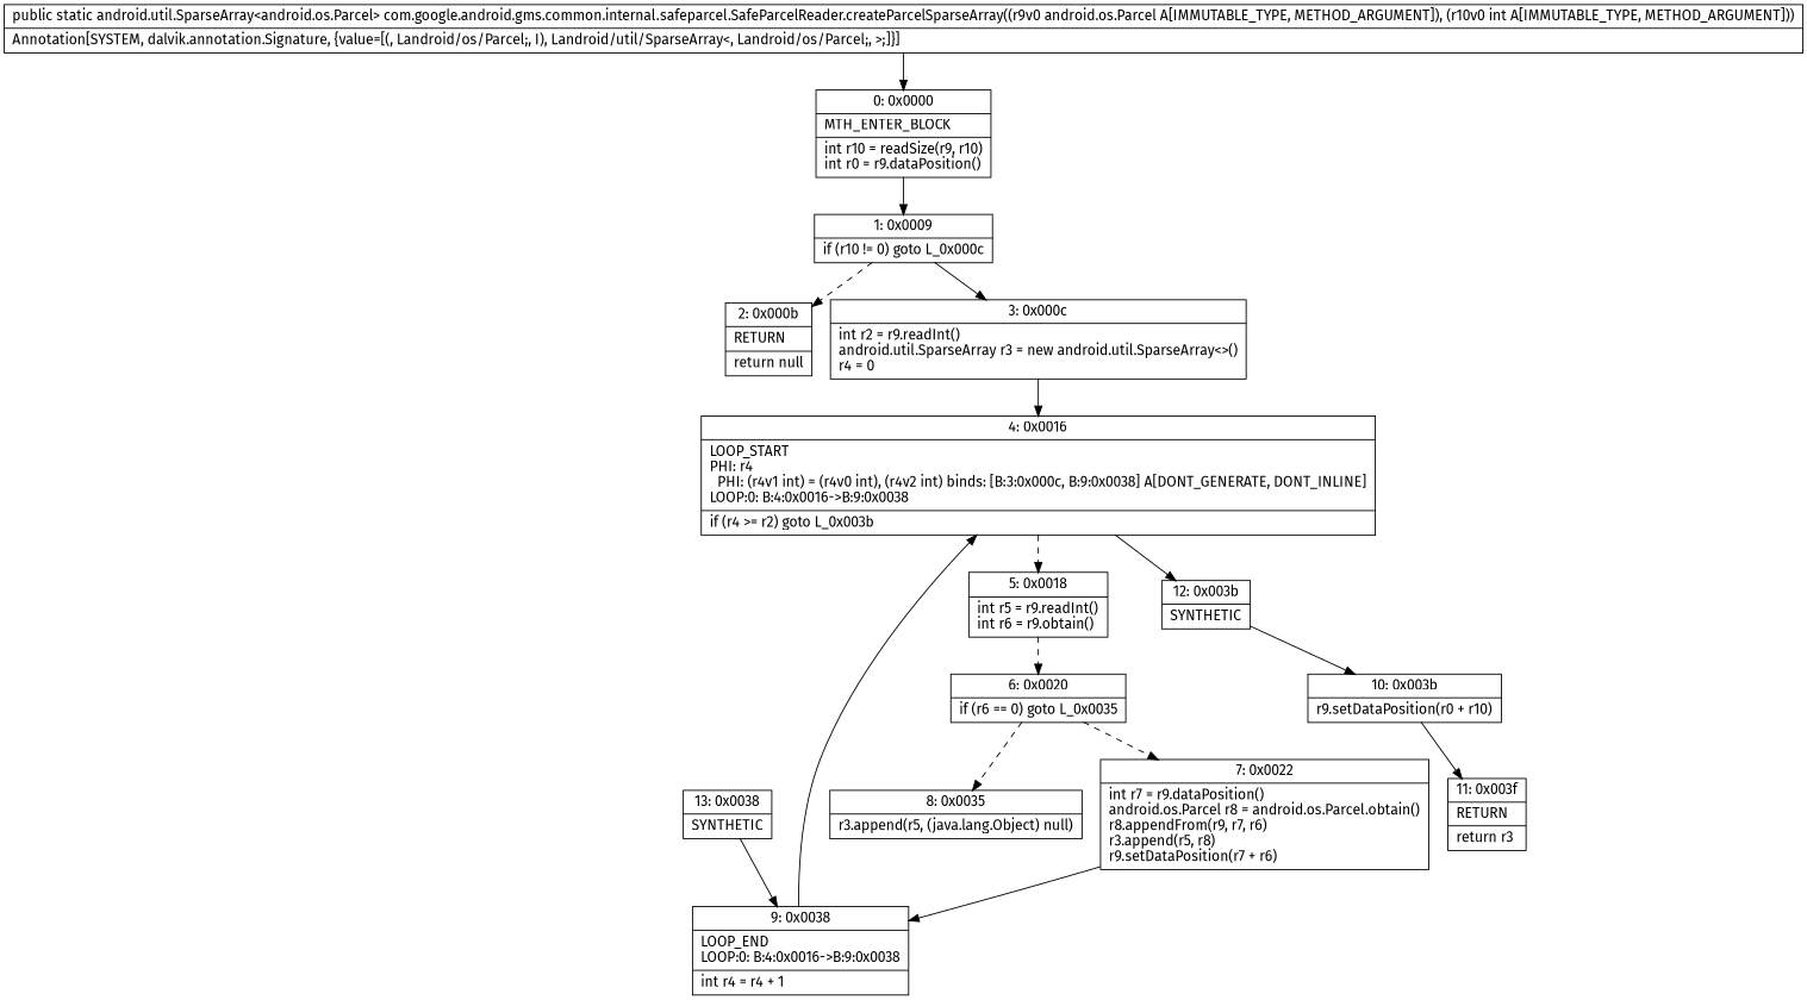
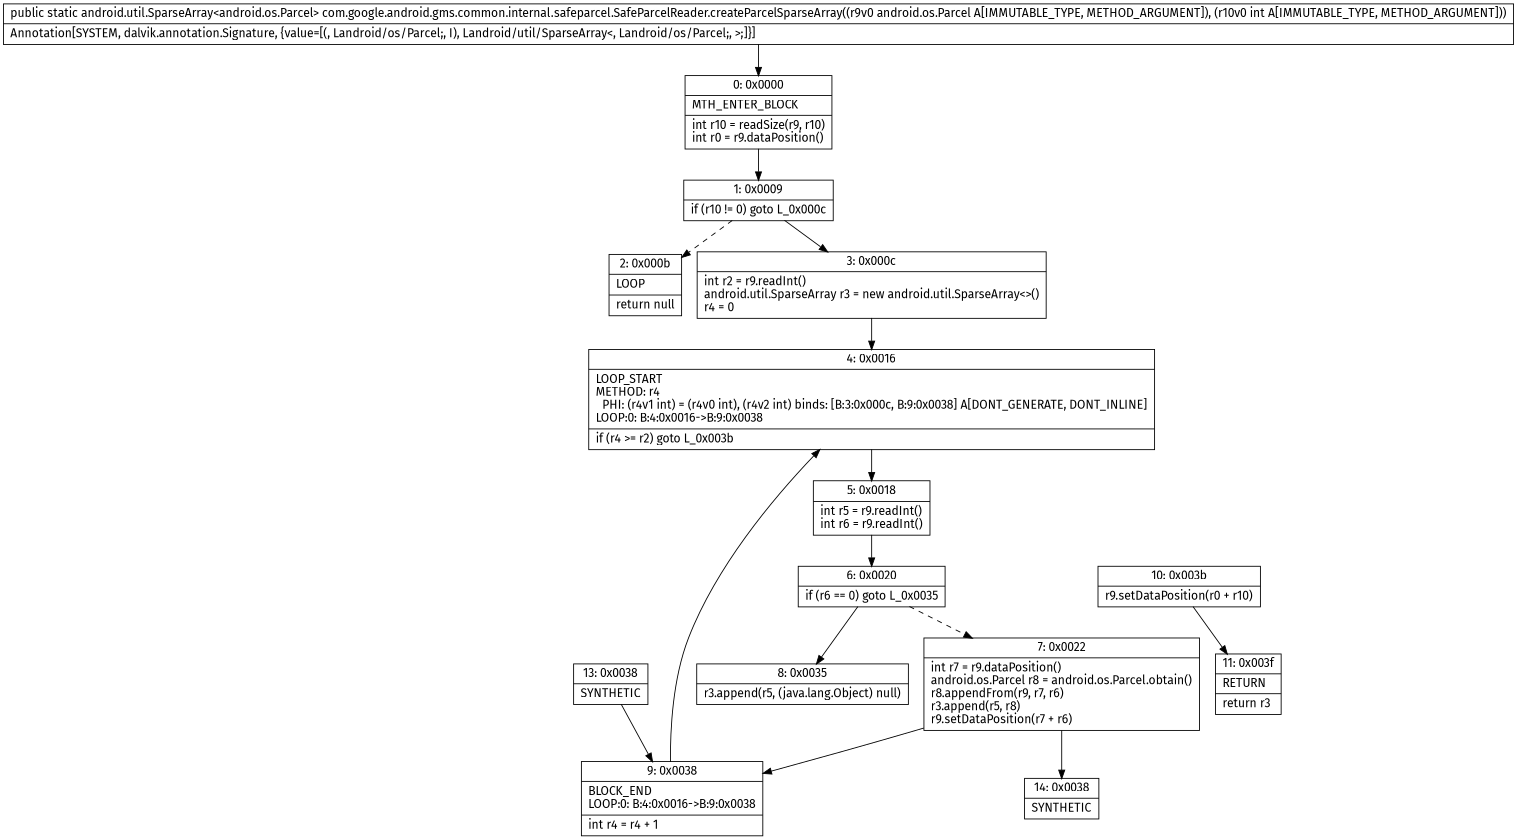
  digraph {
    fontname="Fira Sans"
    node [fontname="Fira Sans" shape=record]
    edge [fontname="Fira Sans"]
    n1 [label="{0\:\ 0x0000|MTH_ENTER_BLOCK\l|int r10 = readSize(r9, r10)\lint r0 = r9.dataPosition()\l}"]
    n2 [label="{1\:\ 0x0009|if (r10 != 0) goto L_0x000c\l}"]
-   n3 [label="{2\:\ 0x000b|RETURN\l|return null\l}"]
+   n3 [label="{2\:\ 0x000b|LOOP\l|return null\l}"]
    n4 [label="{3\:\ 0x000c|int r2 = r9.readInt()\landroid.util.SparseArray r3 = new android.util.SparseArray\<\>()\lr4 = 0\l}"]
-   n5 [label="{4\:\ 0x0016|LOOP_START\lPHI: r4 \l  PHI: (r4v1 int) = (r4v0 int), (r4v2 int) binds: [B:3:0x000c, B:9:0x0038] A[DONT_GENERATE, DONT_INLINE]\lLOOP:0: B:4:0x0016\-\>B:9:0x0038\l|if (r4 \>= r2) goto L_0x003b\l}"]
-   n6 [label="{5\:\ 0x0018|int r5 = r9.readInt()\lint r6 = r9.obtain()\l}"]
-   n7 [label="{12\:\ 0x003b|SYNTHETIC\l}"]
+   n5 [label="{4\:\ 0x0016|LOOP_START\lMETHOD: r4 \l  PHI: (r4v1 int) = (r4v0 int), (r4v2 int) binds: [B:3:0x000c, B:9:0x0038] A[DONT_GENERATE, DONT_INLINE]\lLOOP:0: B:4:0x0016\-\>B:9:0x0038\l|if (r4 \>= r2) goto L_0x003b\l}"]
+   n6 [label="{5\:\ 0x0018|int r5 = r9.readInt()\lint r6 = r9.readInt()\l}"]
    n8 [label="{6\:\ 0x0020|if (r6 == 0) goto L_0x0035\l}"]
    n9 [label="{10\:\ 0x003b|r9.setDataPosition(r0 + r10)\l}"]
    n10 [label="{7\:\ 0x0022|int r7 = r9.dataPosition()\landroid.os.Parcel r8 = android.os.Parcel.obtain()\lr8.appendFrom(r9, r7, r6)\lr3.append(r5, r8)\lr9.setDataPosition(r7 + r6)\l}"]
    n11 [label="{8\:\ 0x0035|r3.append(r5, (java.lang.Object) null)\l}"]
-   n13 [label="{9\:\ 0x0038|LOOP_END\lLOOP:0: B:4:0x0016\-\>B:9:0x0038\l|int r4 = r4 + 1\l}"]
+   n12 [label="{14\:\ 0x0038|SYNTHETIC\l}"]
+   n13 [label="{9\:\ 0x0038|BLOCK_END\lLOOP:0: B:4:0x0016\-\>B:9:0x0038\l|int r4 = r4 + 1\l}"]
    n14 [label="{13\:\ 0x0038|SYNTHETIC\l}"]
    n15 [label="{11\:\ 0x003f|RETURN\l|return r3\l}"]
    n16 [label="{public static android.util.SparseArray\<android.os.Parcel\> com.google.android.gms.common.internal.safeparcel.SafeParcelReader.createParcelSparseArray((r9v0 android.os.Parcel A[IMMUTABLE_TYPE, METHOD_ARGUMENT]), (r10v0 int A[IMMUTABLE_TYPE, METHOD_ARGUMENT]))  | Annotation[SYSTEM, dalvik.annotation.Signature, \{value=[(, Landroid\/os\/Parcel;, I), Landroid\/util\/SparseArray\<, Landroid\/os\/Parcel;, \>;]\}]\l}"]
    n1 -> n2
    n2 -> n3 [style=dashed]
    n2 -> n4
    n4 -> n5
-   n5 -> n6 [style=dashed]
-   n5 -> n7
-   n6 -> n8 [style=dashed]
-   n7 -> n9
+   n5 -> n6 [style=solid]
+   n6 -> n8
    n8 -> n10 [style=dashed]
-   n8 -> n11 [style=dashed]
+   n8 -> n11
    n9 -> n15
+   n10 -> n12
    n10 -> n13
    n13 -> n5
    n14 -> n13
    n16 -> n1
  }
